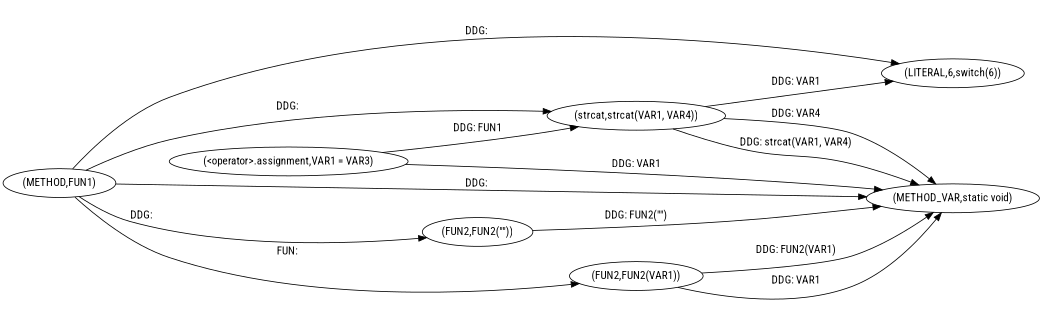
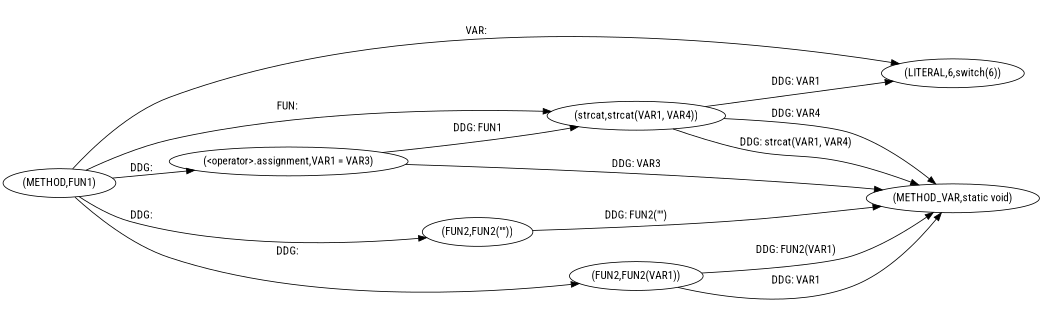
  digraph {
    fontname="Roboto Condensed"
    rankdir=LR
    node [fontname="Roboto Condensed"]
    edge [fontname="Roboto Condensed"]
    n1 [label="(METHOD,FUN1)"]
    n2 [label="(LITERAL,6,switch(6))"]
    n3 [label="(<operator>.assignment,VAR1 = VAR3)"]
    n4 [label="(FUN2,FUN2(\"\"))"]
    n5 [label="(strcat,strcat(VAR1, VAR4))"]
    n6 [label="(FUN2,FUN2(VAR1))"]
    n7 [label="(METHOD_VAR,static void)"]
-   n1 -> n2 [label="DDG: "]
-   n1 -> n7 [label="DDG: "]
+   n1 -> n2 [label="VAR: "]
+   n1 -> n3 [label="DDG: "]
    n1 -> n4 [label="DDG: "]
-   n1 -> n5 [label="DDG: "]
-   n1 -> n6 [label="FUN: "]
+   n1 -> n5 [label="FUN: "]
+   n1 -> n6 [label="DDG: "]
    n3 -> n5 [label="DDG: FUN1"]
-   n3 -> n7 [label="DDG: VAR1"]
+   n3 -> n7 [label="DDG: VAR3"]
    n4 -> n7 [label="DDG: FUN2(\"\")"]
    n5 -> n2 [label="DDG: VAR1"]
    n5 -> n7 [label="DDG: VAR4"]
    n5 -> n7 [label="DDG: strcat(VAR1, VAR4)"]
    n6 -> n7 [label="DDG: VAR1"]
    n6 -> n7 [label="DDG: FUN2(VAR1)"]
  }
